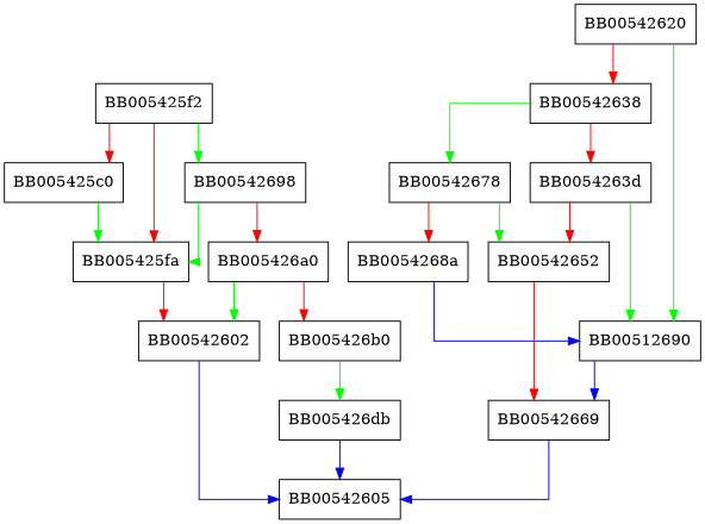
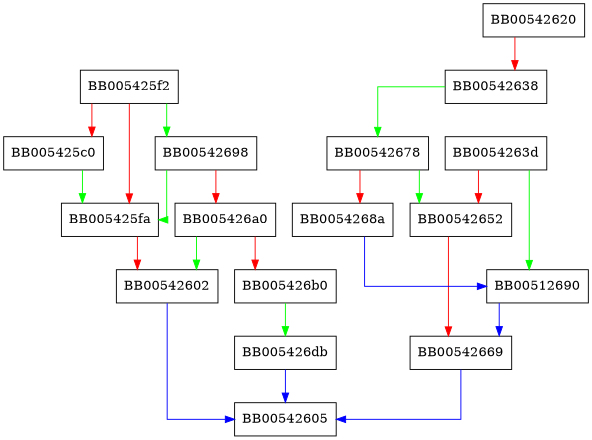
  digraph {
    splines=ortho
    node [shape=box]
    edge [color=red]
    BB005425c0
    BB005425fa
    BB00542602
    BB005425f2
    BB00542698
    n6 [label=BB00512690]
    BB00542620
    BB00542638
    BB00542605
    BB005426a0
    BB005426b0
    BB00542669
    BB00542678
    BB0054263d
    BB00542652
    BB0054268a
    BB005426db
    BB005425c0 -> BB005425fa [color=green]
    BB005425fa -> BB00542602
    BB00542602 -> BB00542605 [color=blue]
    BB005425f2 -> BB005425c0
    BB005425f2 -> BB005425fa
    BB005425f2 -> BB00542698 [color=green]
    BB00542698 -> BB005425fa [color=green]
    BB00542698 -> BB005426a0
    n6 -> BB00542669 [color=blue]
-   BB00542620 -> n6 [color=green]
    BB00542620 -> BB00542638
    BB00542638 -> BB00542678 [color=green]
-   BB00542638 -> BB0054263d
    BB005426a0 -> BB00542602 [color=green]
    BB005426a0 -> BB005426b0
    BB005426b0 -> BB005426db [color=green]
    BB00542669 -> BB00542605 [color=blue]
    BB00542678 -> BB00542652 [color=green]
    BB00542678 -> BB0054268a
    BB0054263d -> n6 [color=green]
    BB0054263d -> BB00542652
    BB00542652 -> BB00542669
    BB0054268a -> n6 [color=blue]
    BB005426db -> BB00542605 [color=blue]
  }
